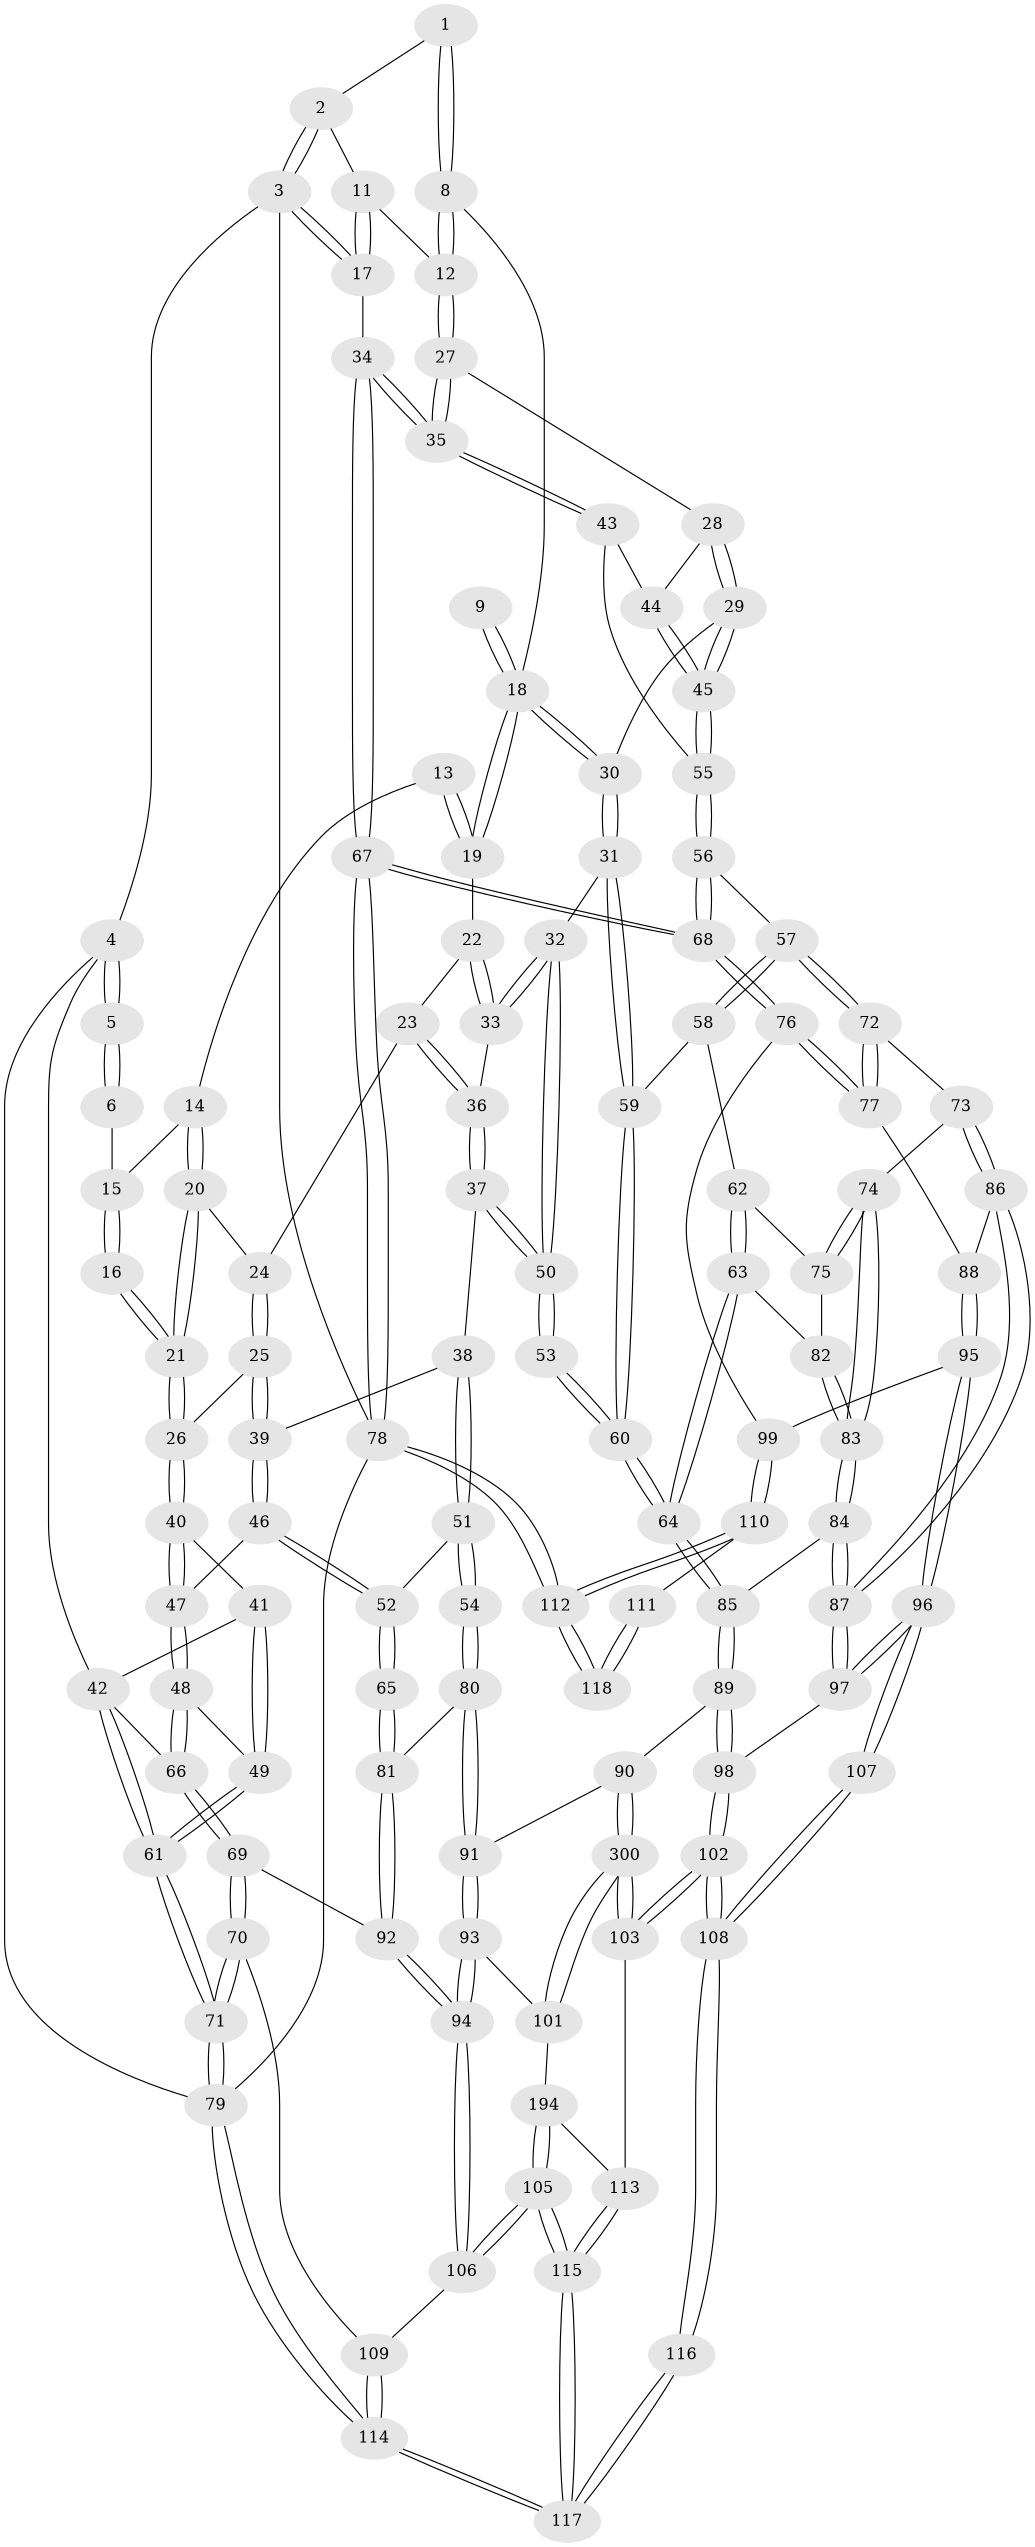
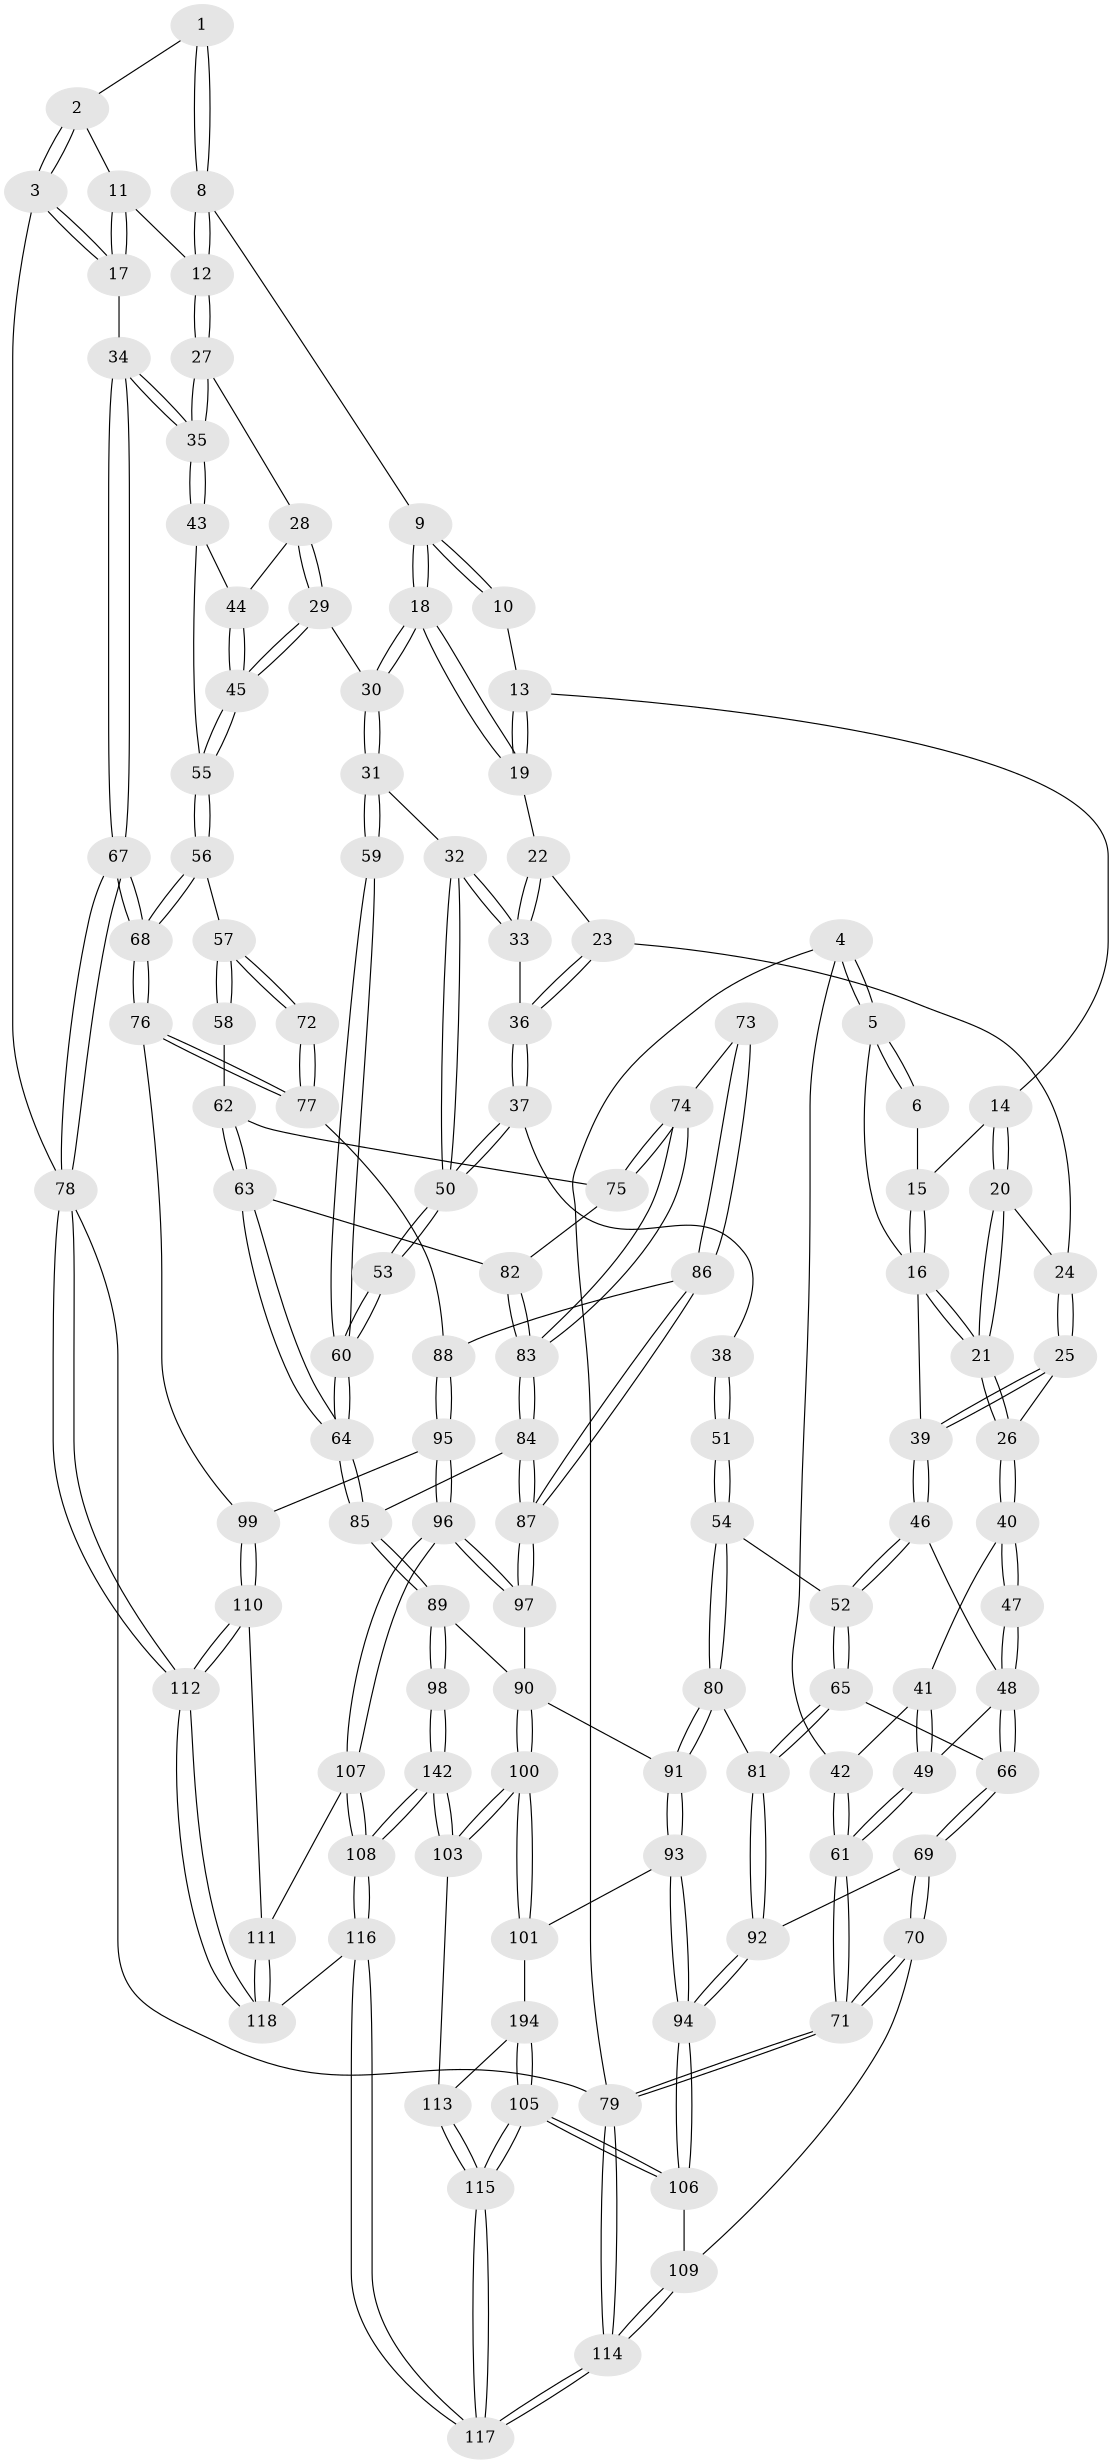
  graph {
    node [color=gray90 style=filled]
    1
    2
    8
    3
    11
    9
    12
    4
    17
    78
    5
    42
    79
    34
    112
    6
    16
    61
    114
    15
    21
+   10
    13
    18
    27
    19
    30
    14
    28
    35
    20
    22
    24
    26
    67
    31
    23
    33
    25
    40
    36
    37
    39
    46
    41
    47
    29
    44
    43
    45
    55
    32
    59
    50
    60
    53
    68
    38
    51
    52
    54
    49
    48
    71
    56
    65
    66
    69
    80
    81
    64
    91
    57
    58
    72
    76
    62
    73
    77
    63
    75
    85
    82
    83
    89
    92
    70
    99
    109
    94
    74
    86
    88
    87
    84
    110
    95
    118
    117
    93
    97
    90
    98
    96
-   100 [label=300]
-   102
+   100
+   102 [label=142]
    101
    103
    106
    n110 [label=194]
    107
    108
    111
    113
    105
    116
    115
    1 -- 2
    1 -- 8
    1 -- 8
    2 -- 3
    2 -- 3
    2 -- 11
-   8 -- 18
+   8 -- 9
    8 -- 12
    8 -- 12
-   3 -- 4
    3 -- 17
    3 -- 17
    3 -- 78
    11 -- 12
    11 -- 17
    11 -- 17
+   9 -- 10
+   9 -- 10
    9 -- 18
    9 -- 18
    12 -- 27
    12 -- 27
    4 -- 5
    4 -- 5
    4 -- 42
    4 -- 79
    17 -- 34
    78 -- 79
    78 -- 112
    78 -- 112
    5 -- 6
    5 -- 6
+   5 -- 16
    42 -- 61
    42 -- 61
    79 -- 114
    79 -- 114
    34 -- 35
    34 -- 35
    34 -- 67
    34 -- 67
    112 -- 118
    112 -- 118
    6 -- 15
    16 -- 21
    16 -- 21
    61 -- 71
    61 -- 71
    114 -- 117
    114 -- 117
    15 -- 16
    15 -- 16
    21 -- 26
    21 -- 26
+   10 -- 13
    13 -- 19
    13 -- 19
    13 -- 14
    18 -- 19
    18 -- 19
    18 -- 30
    18 -- 30
    27 -- 28
    27 -- 35
    27 -- 35
    19 -- 22
    30 -- 31
    30 -- 31
    14 -- 15
    14 -- 20
    14 -- 20
    28 -- 29
    28 -- 29
    28 -- 44
    35 -- 43
    35 -- 43
    20 -- 21
    20 -- 21
    20 -- 24
    22 -- 23
    22 -- 33
    22 -- 33
    24 -- 25
    24 -- 25
    26 -- 40
    26 -- 40
    67 -- 78
    67 -- 78
    67 -- 68
    67 -- 68
    31 -- 32
    31 -- 59
    31 -- 59
    23 -- 24
    23 -- 36
    23 -- 36
    33 -- 36
    25 -- 26
    25 -- 39
    25 -- 39
    40 -- 41
    40 -- 47
    40 -- 47
    36 -- 37
    36 -- 37
    37 -- 50
    37 -- 50
    37 -- 38
    39 -- 46
    39 -- 46
-   46 -- 47
+   46 -- 48
    46 -- 52
    46 -- 52
    41 -- 42
    41 -- 49
    41 -- 49
    47 -- 48
    47 -- 48
    29 -- 30
    29 -- 45
    29 -- 45
    44 -- 45
    44 -- 45
    43 -- 44
    43 -- 55
    45 -- 55
    45 -- 55
    55 -- 56
    55 -- 56
    32 -- 33
    32 -- 33
    32 -- 50
    32 -- 50
    59 -- 60
    59 -- 60
    50 -- 53
    50 -- 53
    60 -- 64
    60 -- 64
    53 -- 60
    53 -- 60
    68 -- 76
    68 -- 76
-   38 -- 39
+   16 -- 39
    38 -- 51
    38 -- 51
-   51 -- 52
+   54 -- 52
    51 -- 54
    51 -- 54
    52 -- 65
    52 -- 65
    54 -- 80
    54 -- 80
    49 -- 61
    49 -- 61
    48 -- 49
    48 -- 66
    48 -- 66
    71 -- 79
    71 -- 79
    56 -- 68
    56 -- 68
    56 -- 57
-   42 -- 66
+   65 -- 66
    65 -- 81
    65 -- 81
    66 -- 69
    66 -- 69
    69 -- 92
    69 -- 70
    69 -- 70
    80 -- 81
    80 -- 91
    80 -- 91
    81 -- 92
    81 -- 92
    64 -- 85
    64 -- 85
    91 -- 93
    91 -- 93
    57 -- 58
    57 -- 58
    57 -- 72
    57 -- 72
-   58 -- 59
    58 -- 62
-   72 -- 73
    72 -- 77
    72 -- 77
    76 -- 77
    76 -- 77
    76 -- 99
    62 -- 63
    62 -- 63
    62 -- 75
    73 -- 74
    73 -- 86
    73 -- 86
    77 -- 88
    63 -- 64
    63 -- 64
    63 -- 82
    75 -- 82
    85 -- 89
    85 -- 89
    82 -- 83
    82 -- 83
    83 -- 84
    83 -- 84
    89 -- 90
    89 -- 98
    89 -- 98
    92 -- 94
    92 -- 94
    70 -- 71
    70 -- 71
    70 -- 109
    99 -- 110
    99 -- 110
    109 -- 114
    109 -- 114
    94 -- 106
    94 -- 106
    74 -- 75
    74 -- 75
    74 -- 83
    74 -- 83
    86 -- 88
    86 -- 87
    86 -- 87
    88 -- 95
    88 -- 95
    87 -- 97
    87 -- 97
    84 -- 85
    84 -- 87
    84 -- 87
    110 -- 112
    110 -- 112
    110 -- 111
    95 -- 99
    95 -- 96
    95 -- 96
    93 -- 94
    93 -- 94
    93 -- 101
-   97 -- 98
+   97 -- 90
    90 -- 91
    90 -- 100
    90 -- 100
    98 -- 102
    98 -- 102
    96 -- 97
    96 -- 97
    96 -- 107
    96 -- 107
    100 -- 101
    100 -- 101
    100 -- 103
    100 -- 103
    102 -- 103
    102 -- 103
    102 -- 108
    102 -- 108
    101 -- n110
    103 -- 113
    106 -- 109
    n110 -- 113
    n110 -- 105
    n110 -- 105
    107 -- 108
    107 -- 108
+   107 -- 111
    108 -- 116
    108 -- 116
    111 -- 118
    111 -- 118
    113 -- 115
    113 -- 115
    105 -- 106
    105 -- 106
    105 -- 115
    105 -- 115
+   116 -- 118
    116 -- 117
    116 -- 117
    115 -- 117
    115 -- 117
  }
